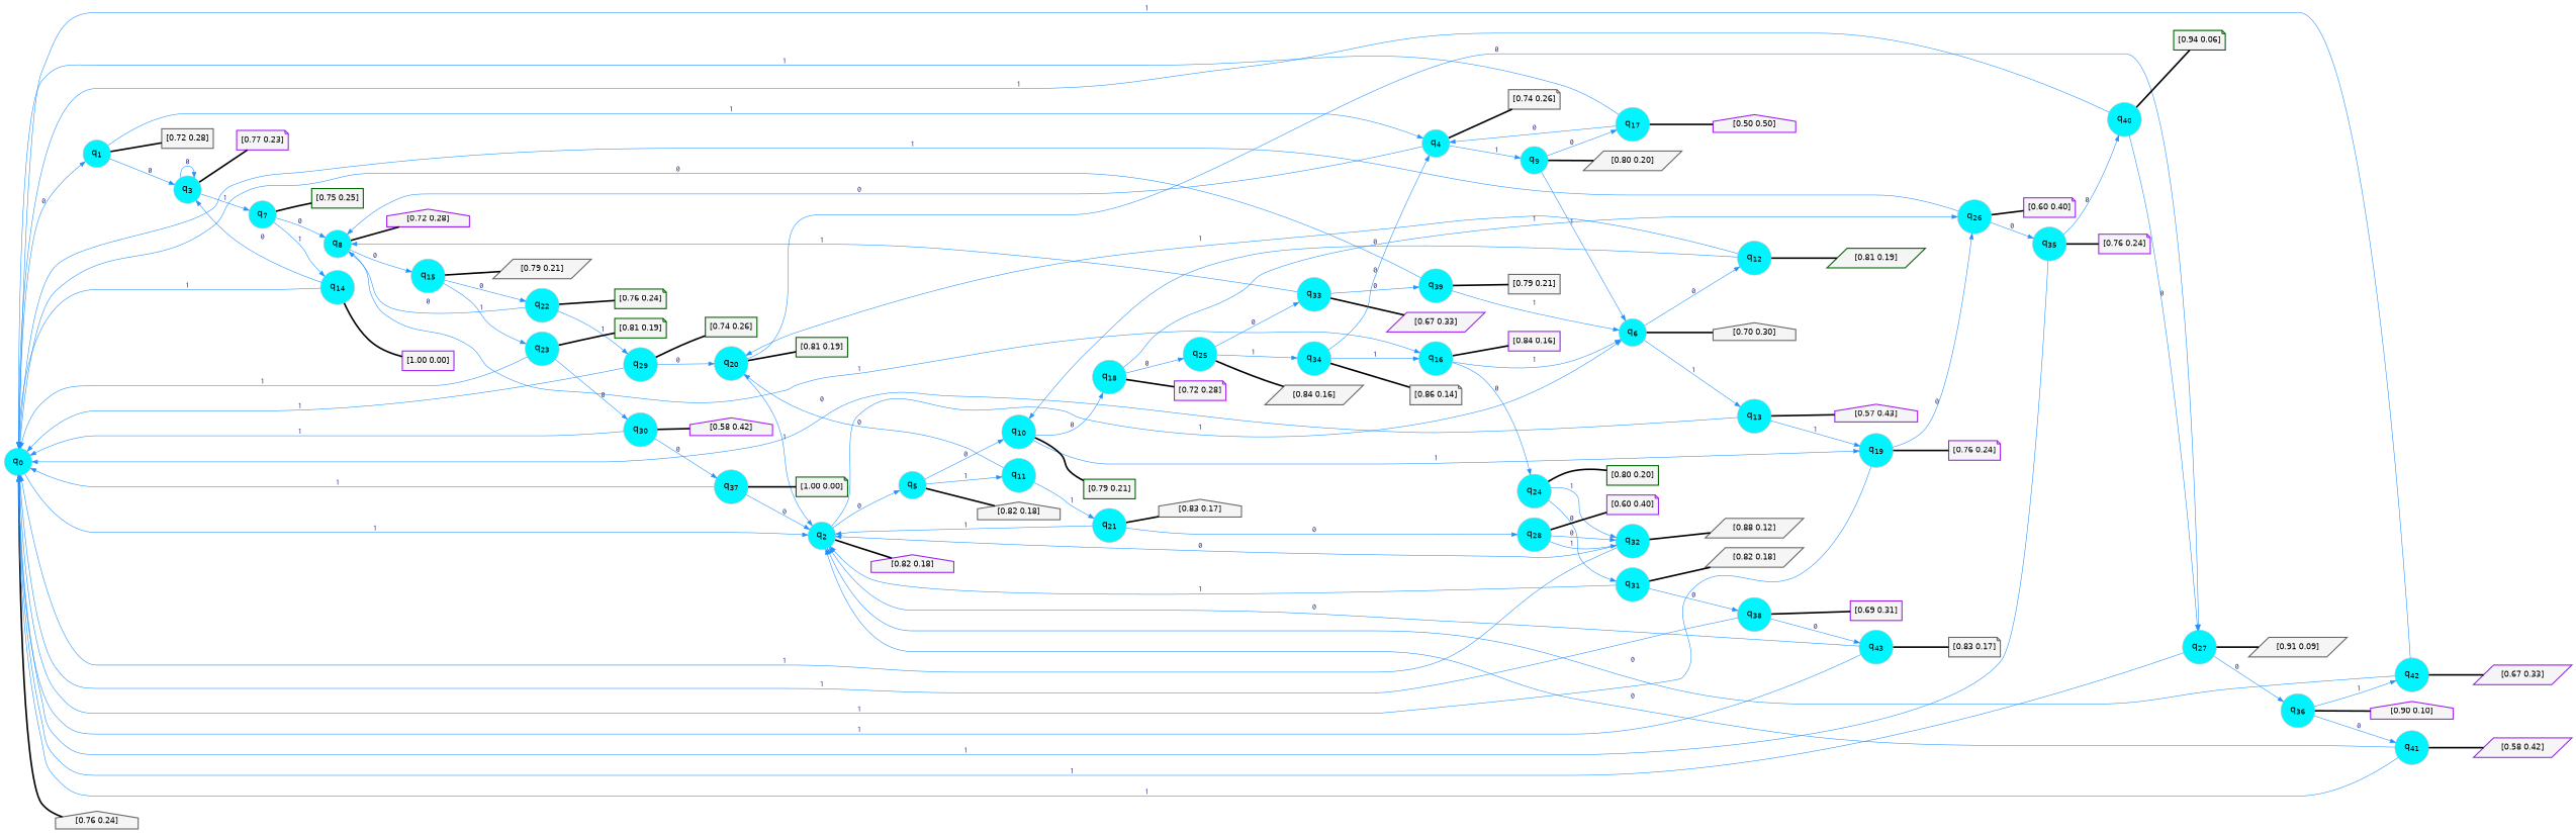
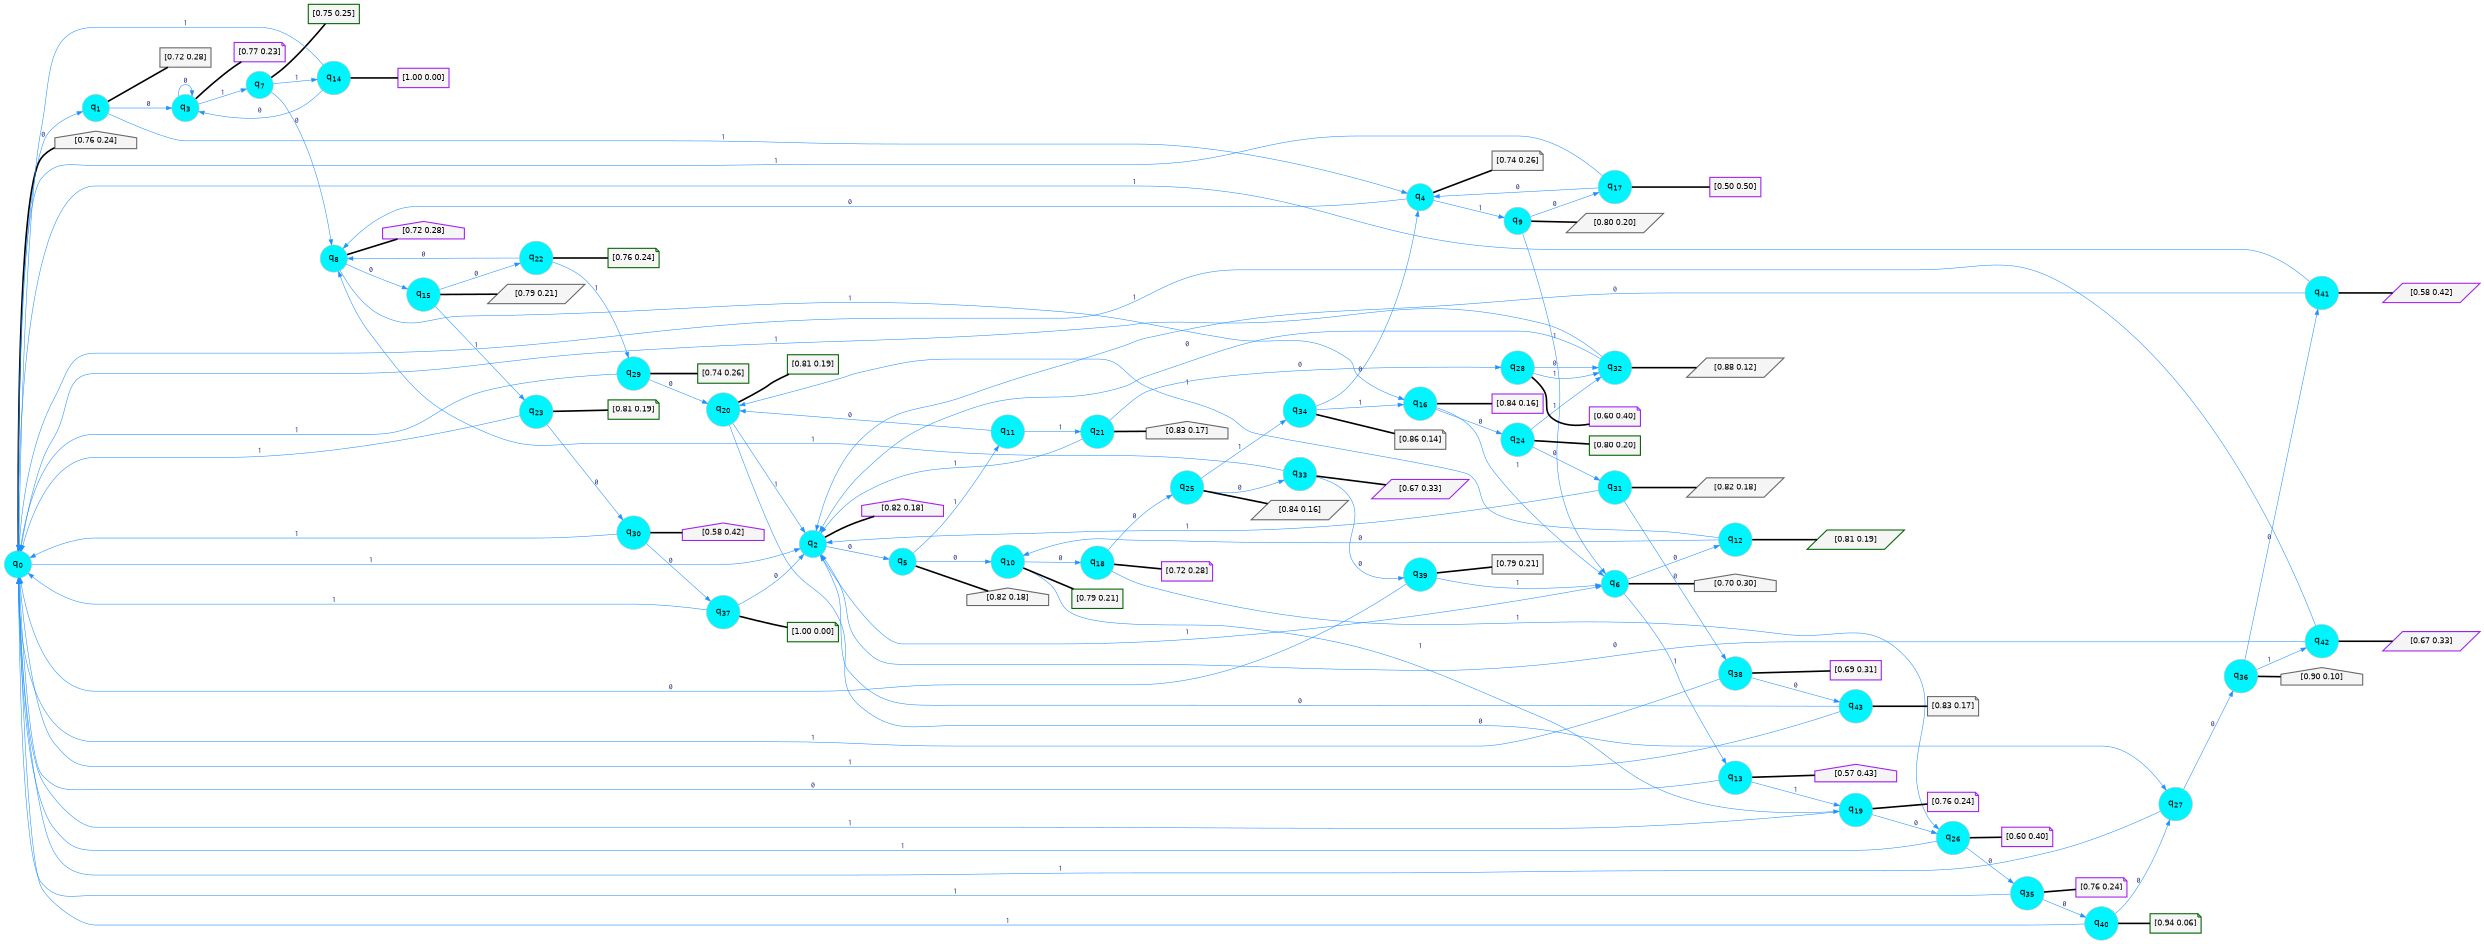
  digraph {
    rankdir=LR
    node [color=gray fillcolor=turquoise1 fontcolor=black fontname=Helvetica fontsize=16 fontweight=bold shape=circle style=filled]
    edge [arrowsize=1 color=dodgerblue1 fontcolor=midnightblue fontname=courier fontweight=bold penwidth=1 style=solid weight=20]
    n1 [label=<q<SUB>0</SUB>>]
    n2 [label=<q<SUB>1</SUB>>]
    n3 [label=<q<SUB>2</SUB>>]
    n4 [color=gray40 fillcolor=whitesmoke fontsize=14 label="[0.76 0.24]" penwidth=2 shape=house]
    n5 [label=<q<SUB>3</SUB>>]
    n6 [label=<q<SUB>4</SUB>>]
    n7 [color=gray40 fillcolor=whitesmoke fontsize=14 label="[0.72 0.28]" penwidth=2 shape=box]
    n8 [label=<q<SUB>5</SUB>>]
    n9 [label=<q<SUB>6</SUB>>]
    n10 [color=purple fillcolor=whitesmoke fontsize=14 label="[0.82 0.18]" penwidth=2 shape=house]
    n11 [label=<q<SUB>7</SUB>>]
    n12 [color=purple fillcolor=whitesmoke fontsize=14 label="[0.77 0.23]" penwidth=2 shape=note]
    n13 [label=<q<SUB>8</SUB>>]
    n14 [label=<q<SUB>9</SUB>>]
    n15 [color=gray40 fillcolor=whitesmoke fontsize=14 label="[0.74 0.26]" penwidth=2 shape=note]
    n16 [label=<q<SUB>10</SUB>>]
    n17 [label=<q<SUB>11</SUB>>]
    n18 [color=gray40 fillcolor=whitesmoke fontsize=14 label="[0.82 0.18]" penwidth=2 shape=house]
    n19 [label=<q<SUB>12</SUB>>]
    n20 [label=<q<SUB>13</SUB>>]
    n21 [color=gray40 fillcolor=whitesmoke fontsize=14 label="[0.70 0.30]" penwidth=2 shape=house]
    n22 [label=<q<SUB>14</SUB>>]
    n23 [color=darkgreen fillcolor=whitesmoke fontsize=14 label="[0.75 0.25]" penwidth=2 shape=box]
    n24 [label=<q<SUB>15</SUB>>]
    n25 [label=<q<SUB>16</SUB>>]
    n26 [color=purple fillcolor=whitesmoke fontsize=14 label="[0.72 0.28]" penwidth=2 shape=house]
    n27 [label=<q<SUB>17</SUB>>]
    n28 [color=gray40 fillcolor=whitesmoke fontsize=14 label="[0.80 0.20]" penwidth=2 shape=parallelogram]
    n29 [label=<q<SUB>18</SUB>>]
    n30 [label=<q<SUB>19</SUB>>]
    n31 [color=darkgreen fillcolor=whitesmoke fontsize=14 label="[0.79 0.21]" penwidth=2 shape=box]
    n32 [label=<q<SUB>20</SUB>>]
    n33 [label=<q<SUB>21</SUB>>]
    n34 [color=darkgreen fillcolor=whitesmoke fontsize=14 label="[0.81 0.19]" penwidth=2 shape=parallelogram]
    n35 [color=purple fillcolor=whitesmoke fontsize=14 label="[0.57 0.43]" penwidth=2 shape=house]
    n36 [color=purple fillcolor=whitesmoke fontsize=14 label="[1.00 0.00]" penwidth=2 shape=box]
    n37 [label=<q<SUB>22</SUB>>]
    n38 [label=<q<SUB>23</SUB>>]
    n39 [color=gray40 fillcolor=whitesmoke fontsize=14 label="[0.79 0.21]" penwidth=2 shape=parallelogram]
    n40 [label=<q<SUB>24</SUB>>]
    n41 [color=purple fillcolor=whitesmoke fontsize=14 label="[0.84 0.16]" penwidth=2 shape=box]
-   n42 [color=purple fillcolor=whitesmoke fontsize=14 label="[0.50 0.50]" penwidth=2 shape=house]
+   n42 [color=purple fillcolor=whitesmoke fontsize=14 label="[0.50 0.50]" penwidth=2 shape=box]
    n43 [label=<q<SUB>25</SUB>>]
    n44 [label=<q<SUB>26</SUB>>]
    n45 [color=purple fillcolor=whitesmoke fontsize=14 label="[0.72 0.28]" penwidth=2 shape=note]
    n46 [color=purple fillcolor=whitesmoke fontsize=14 label="[0.76 0.24]" penwidth=2 shape=note]
    n47 [label=<q<SUB>27</SUB>>]
    n48 [color=darkgreen fillcolor=whitesmoke fontsize=14 label="[0.81 0.19]" penwidth=2 shape=box]
    n49 [label=<q<SUB>28</SUB>>]
    n50 [color=gray40 fillcolor=whitesmoke fontsize=14 label="[0.83 0.17]" penwidth=2 shape=house]
    n51 [label=<q<SUB>29</SUB>>]
    n52 [color=darkgreen fillcolor=whitesmoke fontsize=14 label="[0.76 0.24]" penwidth=2 shape=note]
    n53 [label=<q<SUB>30</SUB>>]
    n54 [color=darkgreen fillcolor=whitesmoke fontsize=14 label="[0.81 0.19]" penwidth=2 shape=note]
    n55 [label=<q<SUB>31</SUB>>]
    n56 [label=<q<SUB>32</SUB>>]
    n57 [color=darkgreen fillcolor=whitesmoke fontsize=14 label="[0.80 0.20]" penwidth=2 shape=box]
    n58 [label=<q<SUB>33</SUB>>]
    n59 [label=<q<SUB>34</SUB>>]
    n60 [color=gray40 fillcolor=whitesmoke fontsize=14 label="[0.84 0.16]" penwidth=2 shape=parallelogram]
    n61 [label=<q<SUB>35</SUB>>]
    n62 [color=purple fillcolor=whitesmoke fontsize=14 label="[0.60 0.40]" penwidth=2 shape=note]
    n63 [label=<q<SUB>36</SUB>>]
-   n64 [color=gray40 fillcolor=whitesmoke fontsize=14 label="[0.91 0.09]" penwidth=2 shape=parallelogram]
    n65 [color=purple fillcolor=whitesmoke fontsize=14 label="[0.60 0.40]" penwidth=2 shape=note]
    n66 [color=darkgreen fillcolor=whitesmoke fontsize=14 label="[0.74 0.26]" penwidth=2 shape=box]
    n67 [label=<q<SUB>37</SUB>>]
    n68 [color=purple fillcolor=whitesmoke fontsize=14 label="[0.58 0.42]" penwidth=2 shape=house]
    n69 [label=<q<SUB>38</SUB>>]
    n70 [color=gray40 fillcolor=whitesmoke fontsize=14 label="[0.82 0.18]" penwidth=2 shape=parallelogram]
    n71 [color=gray40 fillcolor=whitesmoke fontsize=14 label="[0.88 0.12]" penwidth=2 shape=parallelogram]
    n72 [label=<q<SUB>39</SUB>>]
    n73 [color=purple fillcolor=whitesmoke fontsize=14 label="[0.67 0.33]" penwidth=2 shape=parallelogram]
    n74 [color=gray40 fillcolor=whitesmoke fontsize=14 label="[0.86 0.14]" penwidth=2 shape=note]
    n75 [label=<q<SUB>40</SUB>>]
    n76 [color=purple fillcolor=whitesmoke fontsize=14 label="[0.76 0.24]" penwidth=2 shape=note]
    n77 [label=<q<SUB>41</SUB>>]
    n78 [label=<q<SUB>42</SUB>>]
-   n79 [color=purple fillcolor=whitesmoke fontsize=14 label="[0.90 0.10]" penwidth=2 shape=house]
+   n79 [color=gray40 fillcolor=whitesmoke fontsize=14 label="[0.90 0.10]" penwidth=2 shape=house]
    n80 [color=darkgreen fillcolor=whitesmoke fontsize=14 label="[1.00 0.00]" penwidth=2 shape=note]
    n81 [label=<q<SUB>43</SUB>>]
    n82 [color=purple fillcolor=whitesmoke fontsize=14 label="[0.69 0.31]" penwidth=2 shape=box]
    n83 [color=gray40 fillcolor=whitesmoke fontsize=14 label="[0.79 0.21]" penwidth=2 shape=box]
    n84 [color=darkgreen fillcolor=whitesmoke fontsize=14 label="[0.94 0.06]" penwidth=2 shape=note]
    n85 [color=purple fillcolor=whitesmoke fontsize=14 label="[0.58 0.42]" penwidth=2 shape=parallelogram]
    n86 [color=purple fillcolor=whitesmoke fontsize=14 label="[0.67 0.33]" penwidth=2 shape=parallelogram]
    n87 [color=gray40 fillcolor=whitesmoke fontsize=14 label="[0.83 0.17]" penwidth=2 shape=note]
    n1 -> n2 [label=0]
    n1 -> n3 [label=1]
    n1 -> n4 [arrowhead=none color=black penwidth=3]
    n2 -> n5 [label=0]
    n2 -> n6 [label=1]
    n2 -> n7 [arrowhead=none color=black penwidth=3]
    n3 -> n8 [label=0]
    n3 -> n9 [label=1]
    n3 -> n10 [arrowhead=none color=black penwidth=3]
    n5 -> n5 [label=0]
    n5 -> n11 [label=1]
    n5 -> n12 [arrowhead=none color=black penwidth=3]
    n6 -> n13 [label=0]
    n6 -> n14 [label=1]
    n6 -> n15 [arrowhead=none color=black penwidth=3]
    n8 -> n16 [label=0]
    n8 -> n17 [label=1]
    n8 -> n18 [arrowhead=none color=black penwidth=3]
    n9 -> n19 [label=0]
    n9 -> n20 [label=1]
    n9 -> n21 [arrowhead=none color=black penwidth=3]
    n11 -> n13 [label=0]
    n11 -> n22 [label=1]
    n11 -> n23 [arrowhead=none color=black penwidth=3]
    n13 -> n24 [label=0]
    n13 -> n25 [label=1]
    n13 -> n26 [arrowhead=none color=black penwidth=3]
    n14 -> n9 [label=1]
    n14 -> n27 [label=0]
    n14 -> n28 [arrowhead=none color=black penwidth=3]
    n16 -> n29 [label=0]
    n16 -> n30 [label=1]
    n16 -> n31 [arrowhead=none color=black penwidth=3]
    n17 -> n32 [label=0]
    n17 -> n33 [label=1]
    n19 -> n16 [label=0]
    n19 -> n32 [label=1]
    n19 -> n34 [arrowhead=none color=black penwidth=3]
    n20 -> n1 [label=0]
    n20 -> n30 [label=1]
    n20 -> n35 [arrowhead=none color=black penwidth=3]
    n22 -> n1 [label=1]
    n22 -> n5 [label=0]
    n22 -> n36 [arrowhead=none color=black penwidth=3]
    n24 -> n37 [label=0]
    n24 -> n38 [label=1]
    n24 -> n39 [arrowhead=none color=black penwidth=3]
    n25 -> n9 [label=1]
    n25 -> n40 [label=0]
    n25 -> n41 [arrowhead=none color=black penwidth=3]
    n27 -> n1 [label=1]
    n27 -> n6 [label=0]
    n27 -> n42 [arrowhead=none color=black penwidth=3]
    n29 -> n43 [label=0]
    n29 -> n44 [label=1]
    n29 -> n45 [arrowhead=none color=black penwidth=3]
    n30 -> n1 [label=1]
    n30 -> n44 [label=0]
    n30 -> n46 [arrowhead=none color=black penwidth=3]
    n32 -> n3 [label=1]
    n32 -> n47 [label=0]
    n32 -> n48 [arrowhead=none color=black penwidth=3]
    n33 -> n3 [label=1]
    n33 -> n49 [label=0]
    n33 -> n50 [arrowhead=none color=black penwidth=3]
    n37 -> n13 [label=0]
    n37 -> n51 [label=1]
    n37 -> n52 [arrowhead=none color=black penwidth=3]
    n38 -> n1 [label=1]
    n38 -> n53 [label=0]
    n38 -> n54 [arrowhead=none color=black penwidth=3]
    n40 -> n55 [label=0]
    n40 -> n56 [label=1]
    n40 -> n57 [arrowhead=none color=black penwidth=3]
    n43 -> n58 [label=0]
    n43 -> n59 [label=1]
    n43 -> n60 [arrowhead=none color=black penwidth=3]
    n44 -> n1 [label=1]
    n44 -> n61 [label=0]
    n44 -> n62 [arrowhead=none color=black penwidth=3]
    n47 -> n1 [label=1]
    n47 -> n63 [label=0]
-   n47 -> n64 [arrowhead=none color=black penwidth=3]
    n49 -> n56 [label=0]
    n49 -> n56 [label=1]
    n49 -> n65 [arrowhead=none color=black penwidth=3]
    n51 -> n1 [label=1]
    n51 -> n32 [label=0]
    n51 -> n66 [arrowhead=none color=black penwidth=3]
    n53 -> n1 [label=1]
    n53 -> n67 [label=0]
    n53 -> n68 [arrowhead=none color=black penwidth=3]
    n55 -> n3 [label=1]
    n55 -> n69 [label=0]
    n55 -> n70 [arrowhead=none color=black penwidth=3]
    n56 -> n1 [label=1]
    n56 -> n3 [label=0]
    n56 -> n71 [arrowhead=none color=black penwidth=3]
    n58 -> n13 [label=1]
    n58 -> n72 [label=0]
    n58 -> n73 [arrowhead=none color=black penwidth=3]
    n59 -> n6 [label=0]
    n59 -> n25 [label=1]
    n59 -> n74 [arrowhead=none color=black penwidth=3]
    n61 -> n1 [label=1]
    n61 -> n75 [label=0]
    n61 -> n76 [arrowhead=none color=black penwidth=3]
    n63 -> n77 [label=0]
    n63 -> n78 [label=1]
    n63 -> n79 [arrowhead=none color=black penwidth=3]
    n67 -> n1 [label=1]
    n67 -> n3 [label=0]
    n67 -> n80 [arrowhead=none color=black penwidth=3]
    n69 -> n1 [label=1]
    n69 -> n81 [label=0]
    n69 -> n82 [arrowhead=none color=black penwidth=3]
    n72 -> n1 [label=0]
    n72 -> n9 [label=1]
    n72 -> n83 [arrowhead=none color=black penwidth=3]
    n75 -> n1 [label=1]
    n75 -> n47 [label=0]
    n75 -> n84 [arrowhead=none color=black penwidth=3]
    n77 -> n1 [label=1]
    n77 -> n3 [label=0]
    n77 -> n85 [arrowhead=none color=black penwidth=3]
    n78 -> n1 [label=1]
    n78 -> n3 [label=0]
    n78 -> n86 [arrowhead=none color=black penwidth=3]
    n81 -> n1 [label=1]
    n81 -> n3 [label=0]
    n81 -> n87 [arrowhead=none color=black penwidth=3]
  }
